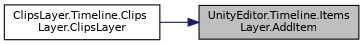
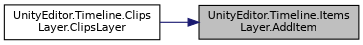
  digraph {
    rankdir=RL
    node [color=black fontname=Helvetica fontsize=10 shape=record style=filled]
    n1 [fillcolor=grey75 fontcolor=black height=0.2 label="UnityEditor.Timeline.Items\lLayer.AddItem" width=0.4]
-   n2 [fillcolor=white height=0.2 label="ClipsLayer.Timeline.Clips\lLayer.ClipsLayer" width=0.4]
+   n2 [fillcolor=white height=0.2 label="UnityEditor.Timeline.Clips\lLayer.ClipsLayer" width=0.4]
    n1 -> n2 [color=midnightblue dir=back fontname=Helvetica fontsize=10 labelfontname=Helvetica labelfontsize=10 style=solid]
  }
